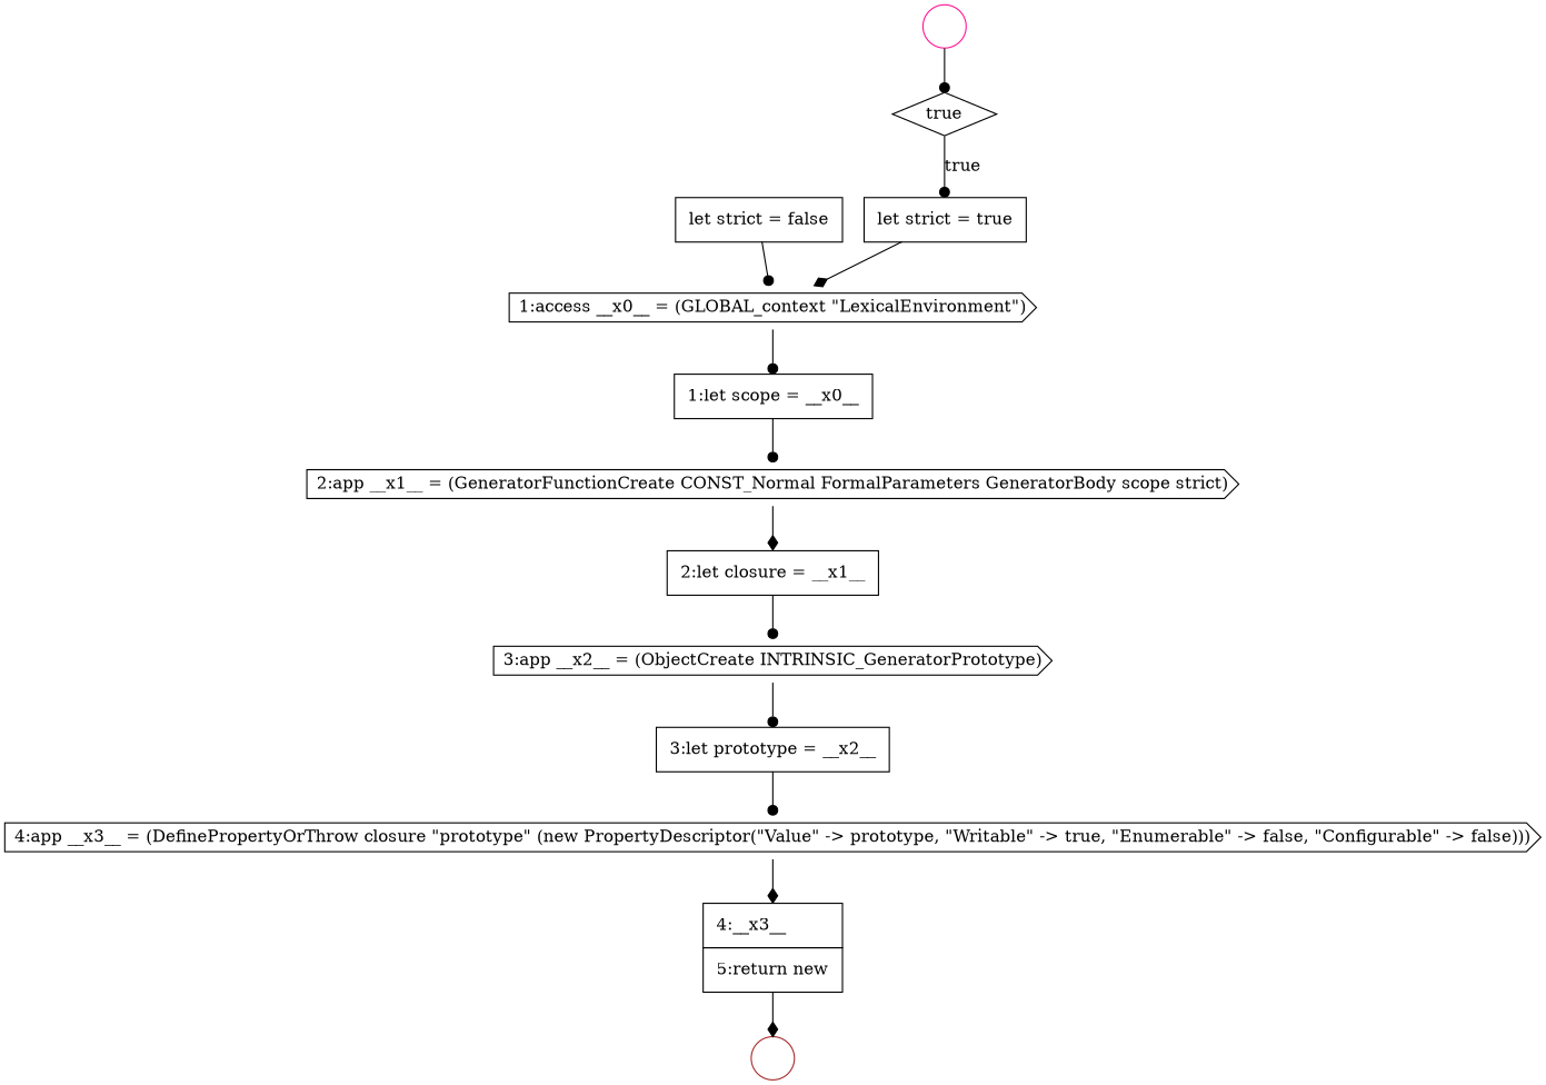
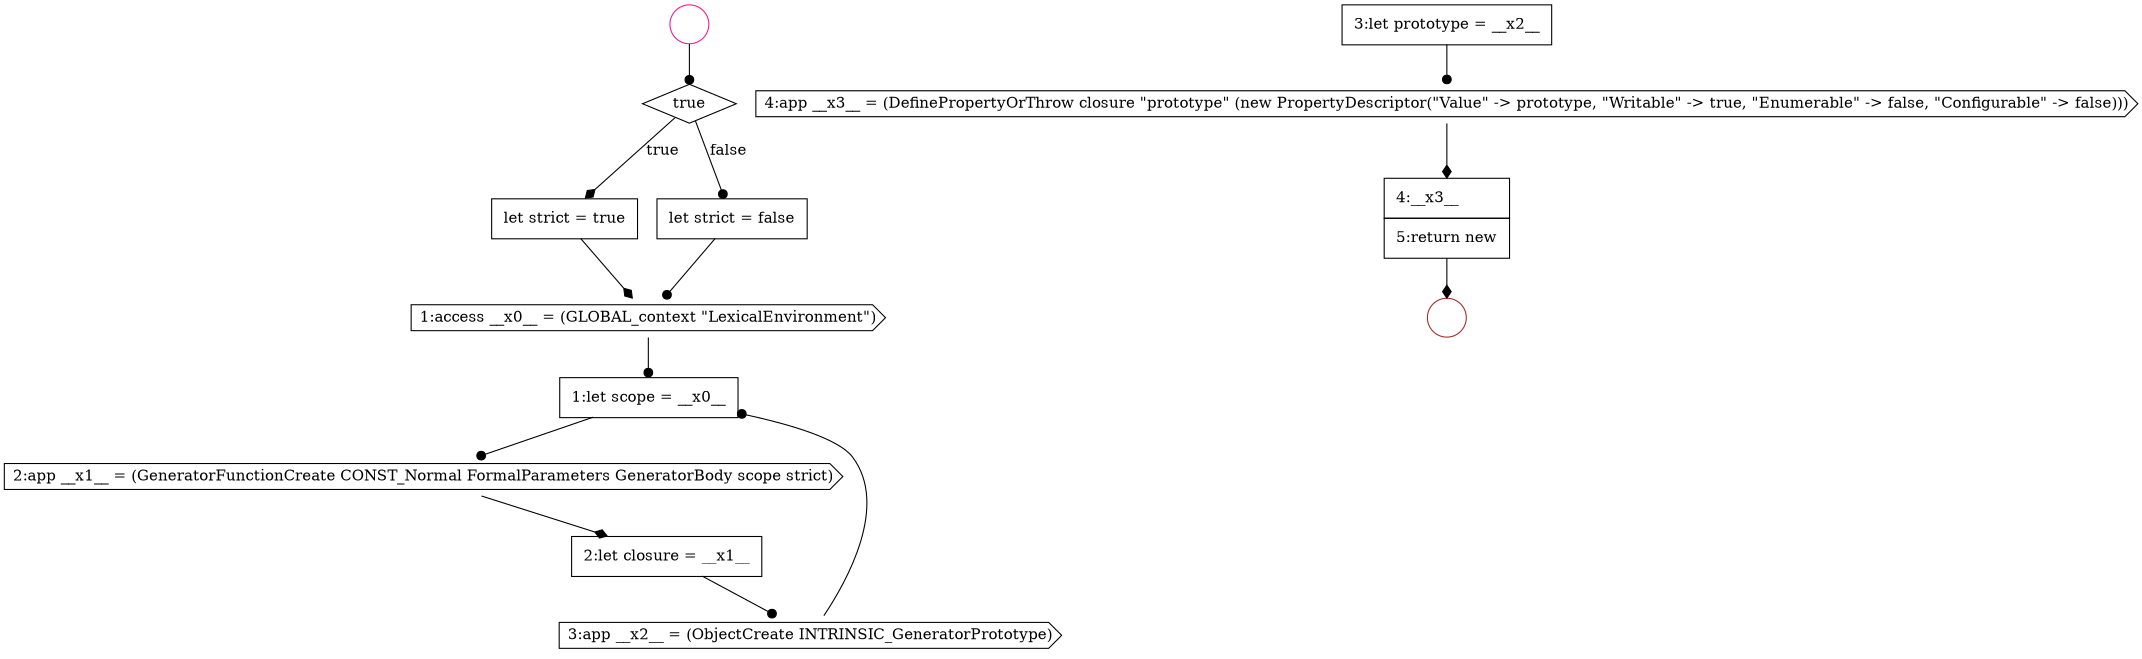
  digraph {
    node [color=black fillcolor=white shape=none style=filled]
    edge [arrowhead=dot color=black]
    n1 [label=<<font color="black">true</font>> shape=diamond]
    n2 [label=<<font color="black">     <table border="0" cellborder="1" cellspacing="0" cellpadding="10">       <tr><td align="left">let strict = true</td></tr>     </table>   </font>> margin=0]
    n3 [label=<<font color="black">     <table border="0" cellborder="1" cellspacing="0" cellpadding="10">       <tr><td align="left">let strict = false</td></tr>     </table>   </font>> margin=0]
    n4 [label=<<font color="black">1:access __x0__ = (GLOBAL_context &quot;LexicalEnvironment&quot;)</font>> shape=cds]
    n5 [label=<<font color="black">     <table border="0" cellborder="1" cellspacing="0" cellpadding="10">       <tr><td align="left">4:__x3__</td></tr>       <tr><td align="left">5:return new</td></tr>     </table>   </font>> margin=0]
    n6 [color=brown label=" " shape=circle]
    n7 [label=<<font color="black">     <table border="0" cellborder="1" cellspacing="0" cellpadding="10">       <tr><td align="left">1:let scope = __x0__</td></tr>     </table>   </font>> margin=0]
    n8 [label=<<font color="black">4:app __x3__ = (DefinePropertyOrThrow closure &quot;prototype&quot; (new PropertyDescriptor(&quot;Value&quot; -&gt; prototype, &quot;Writable&quot; -&gt; true, &quot;Enumerable&quot; -&gt; false, &quot;Configurable&quot; -&gt; false)))</font>> shape=cds]
    n9 [label=<<font color="black">2:app __x1__ = (GeneratorFunctionCreate CONST_Normal FormalParameters GeneratorBody scope strict)</font>> shape=cds]
    n10 [label=<<font color="black">     <table border="0" cellborder="1" cellspacing="0" cellpadding="10">       <tr><td align="left">2:let closure = __x1__</td></tr>     </table>   </font>> margin=0]
    n11 [label=<<font color="black">3:app __x2__ = (ObjectCreate INTRINSIC_GeneratorPrototype)</font>> shape=cds]
    n12 [label=<<font color="black">     <table border="0" cellborder="1" cellspacing="0" cellpadding="10">       <tr><td align="left">3:let prototype = __x2__</td></tr>     </table>   </font>> margin=0]
    n13 [color=deeppink label=" " shape=circle]
-   n1 -> n2 [label=<<font color="black">true</font>>]
+   n1 -> n2 [arrowhead=diamond label=<<font color="black">true</font>>]
+   n1 -> n3 [label=<<font color="black">false</font>>]
    n2 -> n4 [arrowhead=diamond]
    n3 -> n4
    n4 -> n7
    n5 -> n6 [arrowhead=diamond]
    n7 -> n9
    n8 -> n5 [arrowhead=diamond]
    n9 -> n10 [arrowhead=diamond]
    n10 -> n11
-   n11 -> n12
+   n11 -> n7
    n12 -> n8
    n13 -> n1
  }
